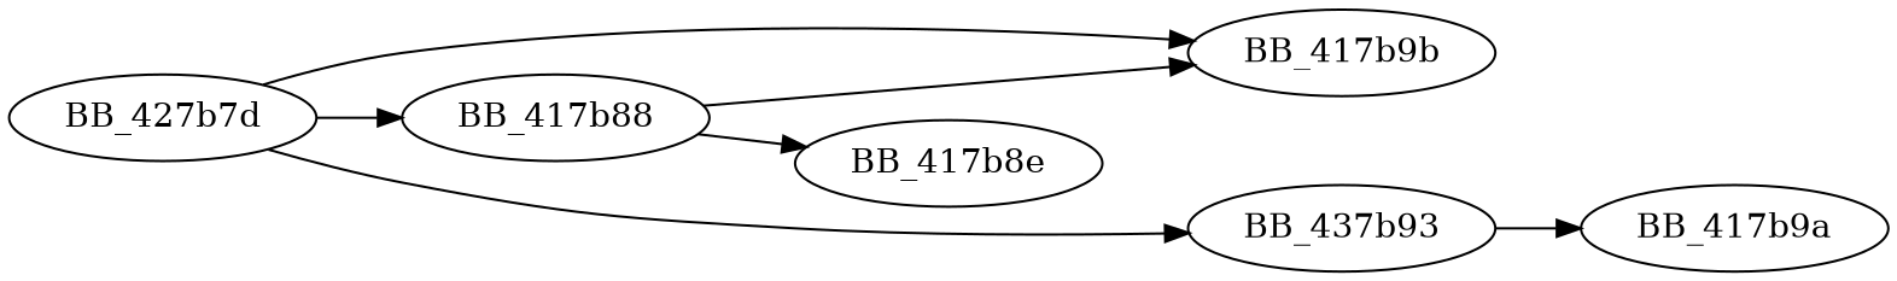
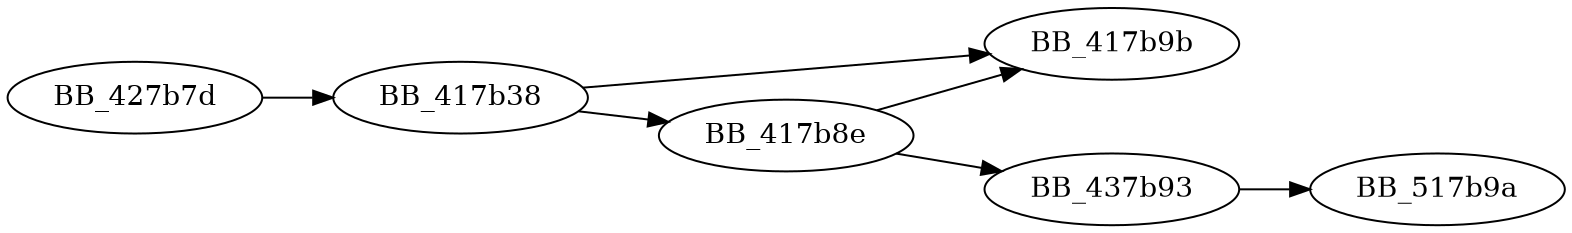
  digraph {
    rankdir=LR
    n1 [label=BB_427b7d]
-   BB_417b88
+   BB_417b88 [label=BB_417b38]
    BB_417b9b
    BB_417b8e
    n5 [label=BB_437b93]
-   BB_417b9a
+   BB_417b9a [label=BB_517b9a]
    n1 -> BB_417b88
-   n1 -> BB_417b9b
+   BB_417b8e -> BB_417b9b
    BB_417b88 -> BB_417b9b
    BB_417b88 -> BB_417b8e
-   n1 -> n5
+   BB_417b8e -> n5
    n5 -> BB_417b9a
  }
